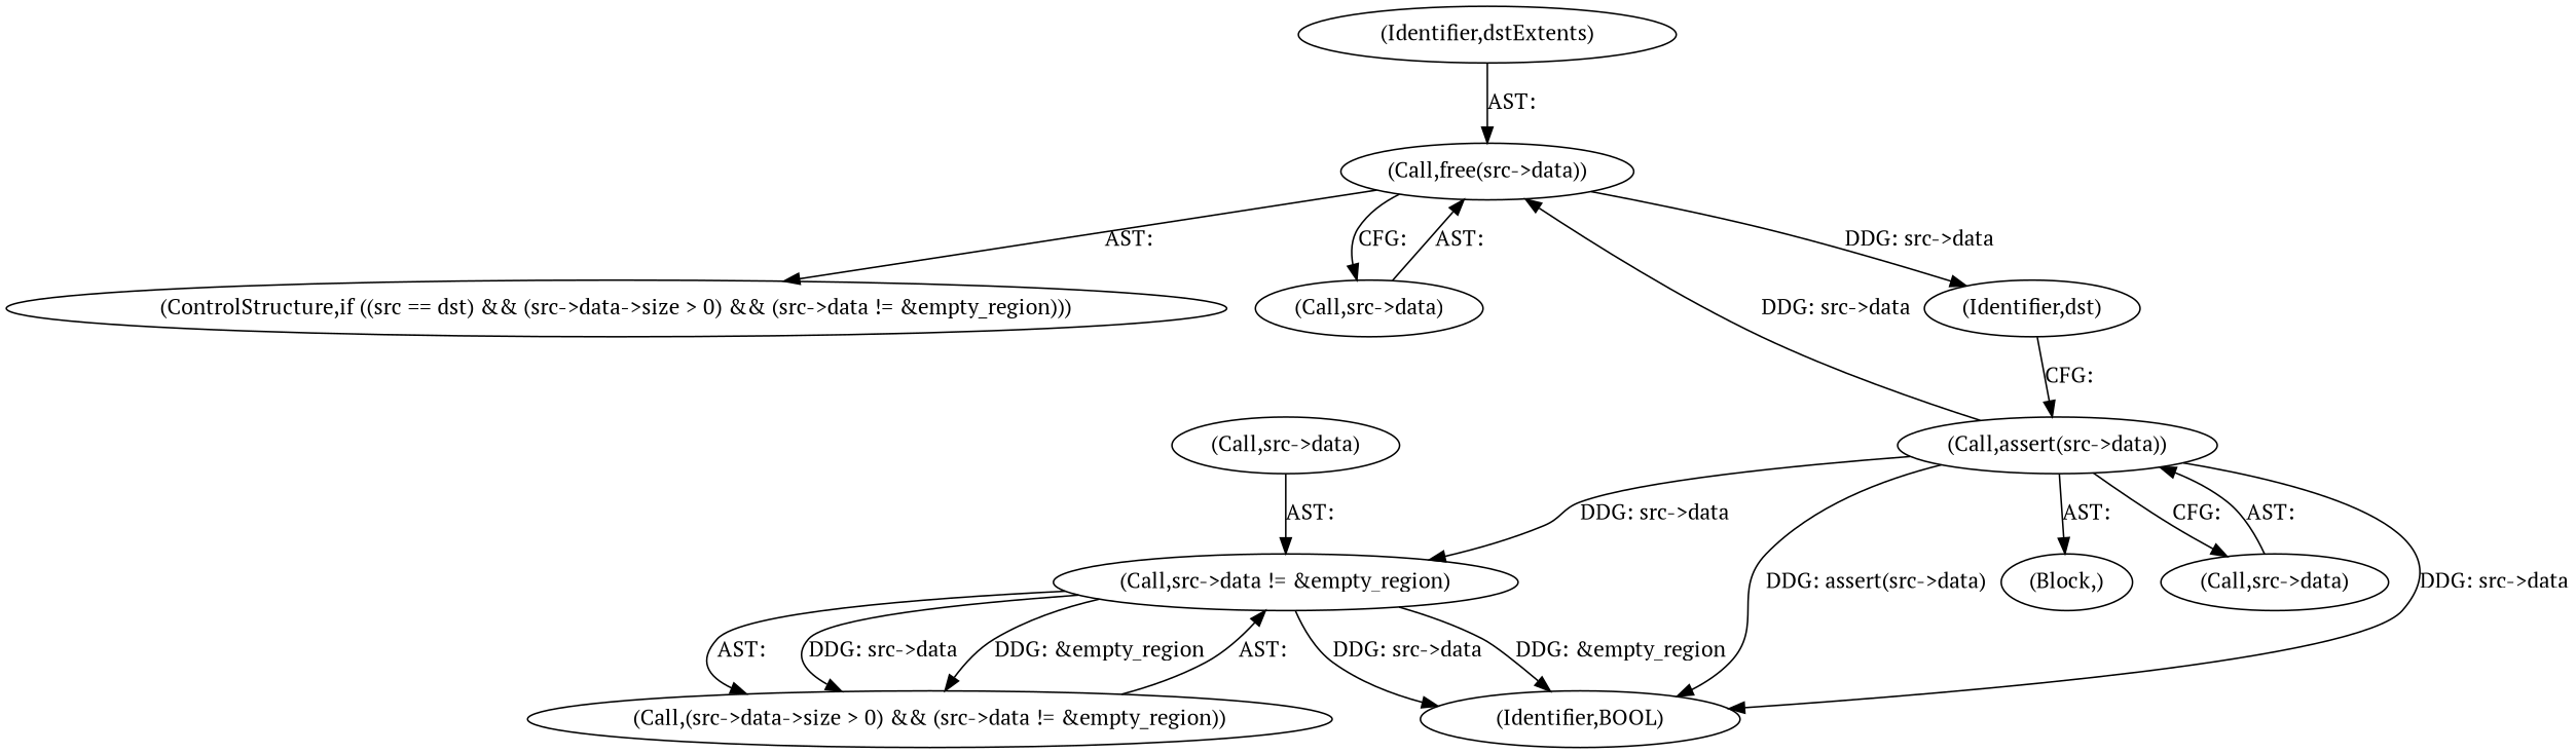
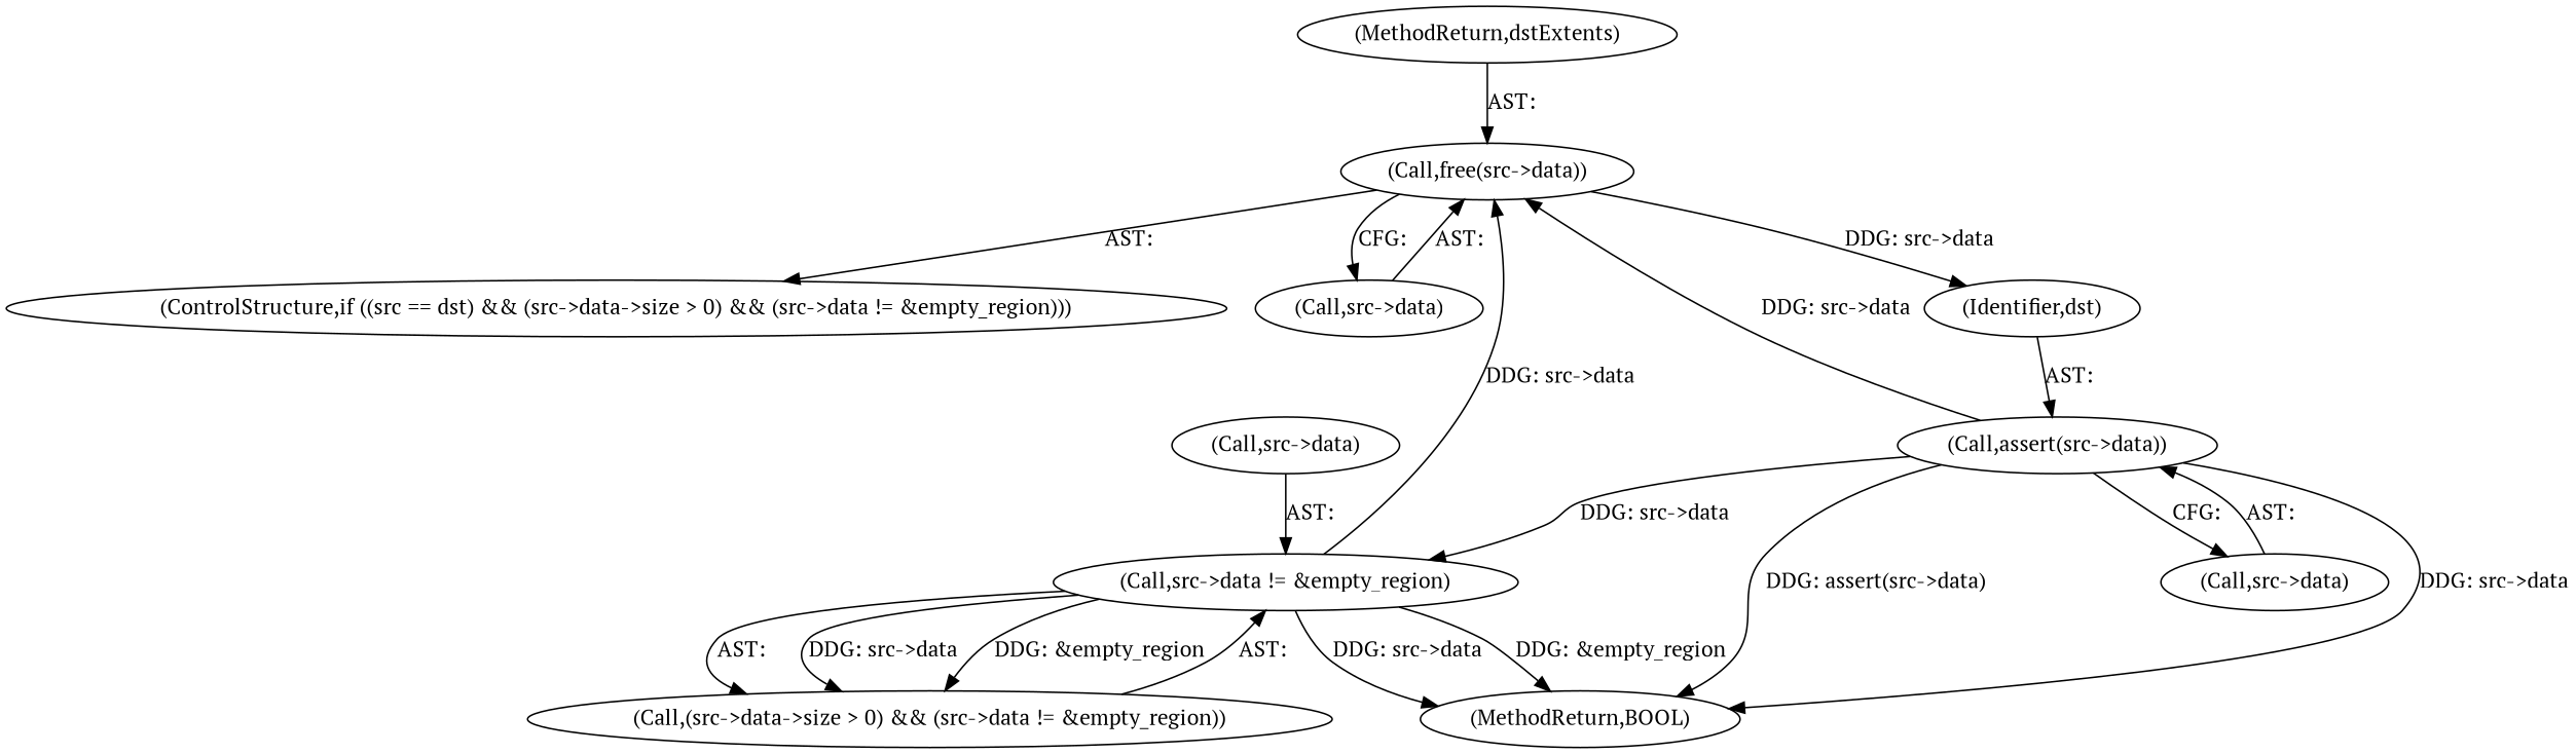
  digraph {
    fontname="PT Serif"
    node [fontname="PT Serif"]
    edge [fontname="PT Serif"]
    n1 [label="(Call,free(src->data))"]
    n2 [label="(ControlStructure,if ((src == dst) && (src->data->size > 0) && (src->data != &empty_region)))"]
    n3 [label="(Call,src->data)"]
    n4 [label="(Identifier,dst)"]
-   n5 [label="(Identifier,BOOL)"]
+   n5 [label="(MethodReturn,BOOL)"]
    n6 [label="(Call,src->data != &empty_region)"]
    n7 [label="(Call,(src->data->size > 0) && (src->data != &empty_region))"]
    n8 [label="(Call,assert(src->data))"]
-   n9 [label="(Block,)"]
    n10 [label="(Call,src->data)"]
-   n11 [label="(Identifier,dstExtents)"]
+   n11 [label="(MethodReturn,dstExtents)"]
    n12 [label="(Call,src->data)"]
    n1 -> n2 [label="AST: "]
    n1 -> n3 [label="CFG: "]
    n1 -> n4 [label="DDG: src->data"]
    n3 -> n1 [label="AST: "]
-   n4 -> n8 [label="CFG: "]
+   n4 -> n8 [label="AST: "]
+   n6 -> n1 [label="DDG: src->data"]
    n6 -> n5 [label="DDG: src->data"]
    n6 -> n5 [label="DDG: &empty_region"]
    n6 -> n7 [label="AST: "]
    n6 -> n7 [label="DDG: src->data"]
    n6 -> n7 [label="DDG: &empty_region"]
    n7 -> n6 [label="AST: "]
    n8 -> n1 [label="DDG: src->data"]
    n8 -> n5 [label="DDG: src->data"]
    n8 -> n5 [label="DDG: assert(src->data)"]
    n8 -> n6 [label="DDG: src->data"]
-   n8 -> n9 [label="AST: "]
    n8 -> n10 [label="CFG: "]
    n10 -> n8 [label="AST: "]
    n11 -> n1 [label="AST: "]
    n12 -> n6 [label="AST: "]
  }
